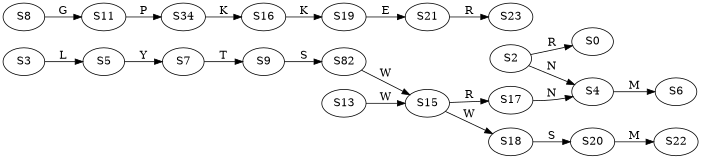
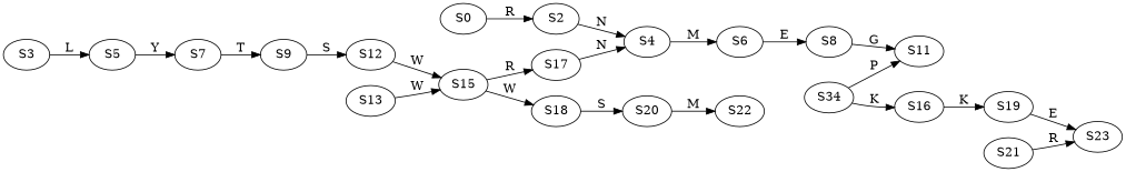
  strict digraph {
    rankdir=LR
    S0
    S2
    S4
    S3
    S5
    S6
    S7
    S8
    S9
    S11
-   S12 [label=S82]
+   S12
    n12 [label=S34]
    S15
    S13
    S16
    S17
    S18
    S19
    S20
    S21
    S22
    S23
-   S2 -> S0 [label=R]
+   S0 -> S2 [label=R]
    S2 -> S4 [label=N]
    S4 -> S6 [label=M]
    S3 -> S5 [label=L]
    S5 -> S7 [label=Y]
+   S6 -> S8 [label=E]
    S7 -> S9 [label=T]
    S8 -> S11 [label=G]
    S9 -> S12 [label=S]
-   S11 -> n12 [label=P]
+   n12 -> S11 [label=P]
    S12 -> S15 [label=W]
    n12 -> S16 [label=K]
    S15 -> S17 [label=R]
    S15 -> S18 [label=W]
    S13 -> S15 [label=W]
    S16 -> S19 [label=K]
    S17 -> S4 [label=N]
    S18 -> S20 [label=S]
-   S19 -> S21 [label=E]
+   S19 -> S23 [label=E]
    S20 -> S22 [label=M]
    S21 -> S23 [label=R]
  }
